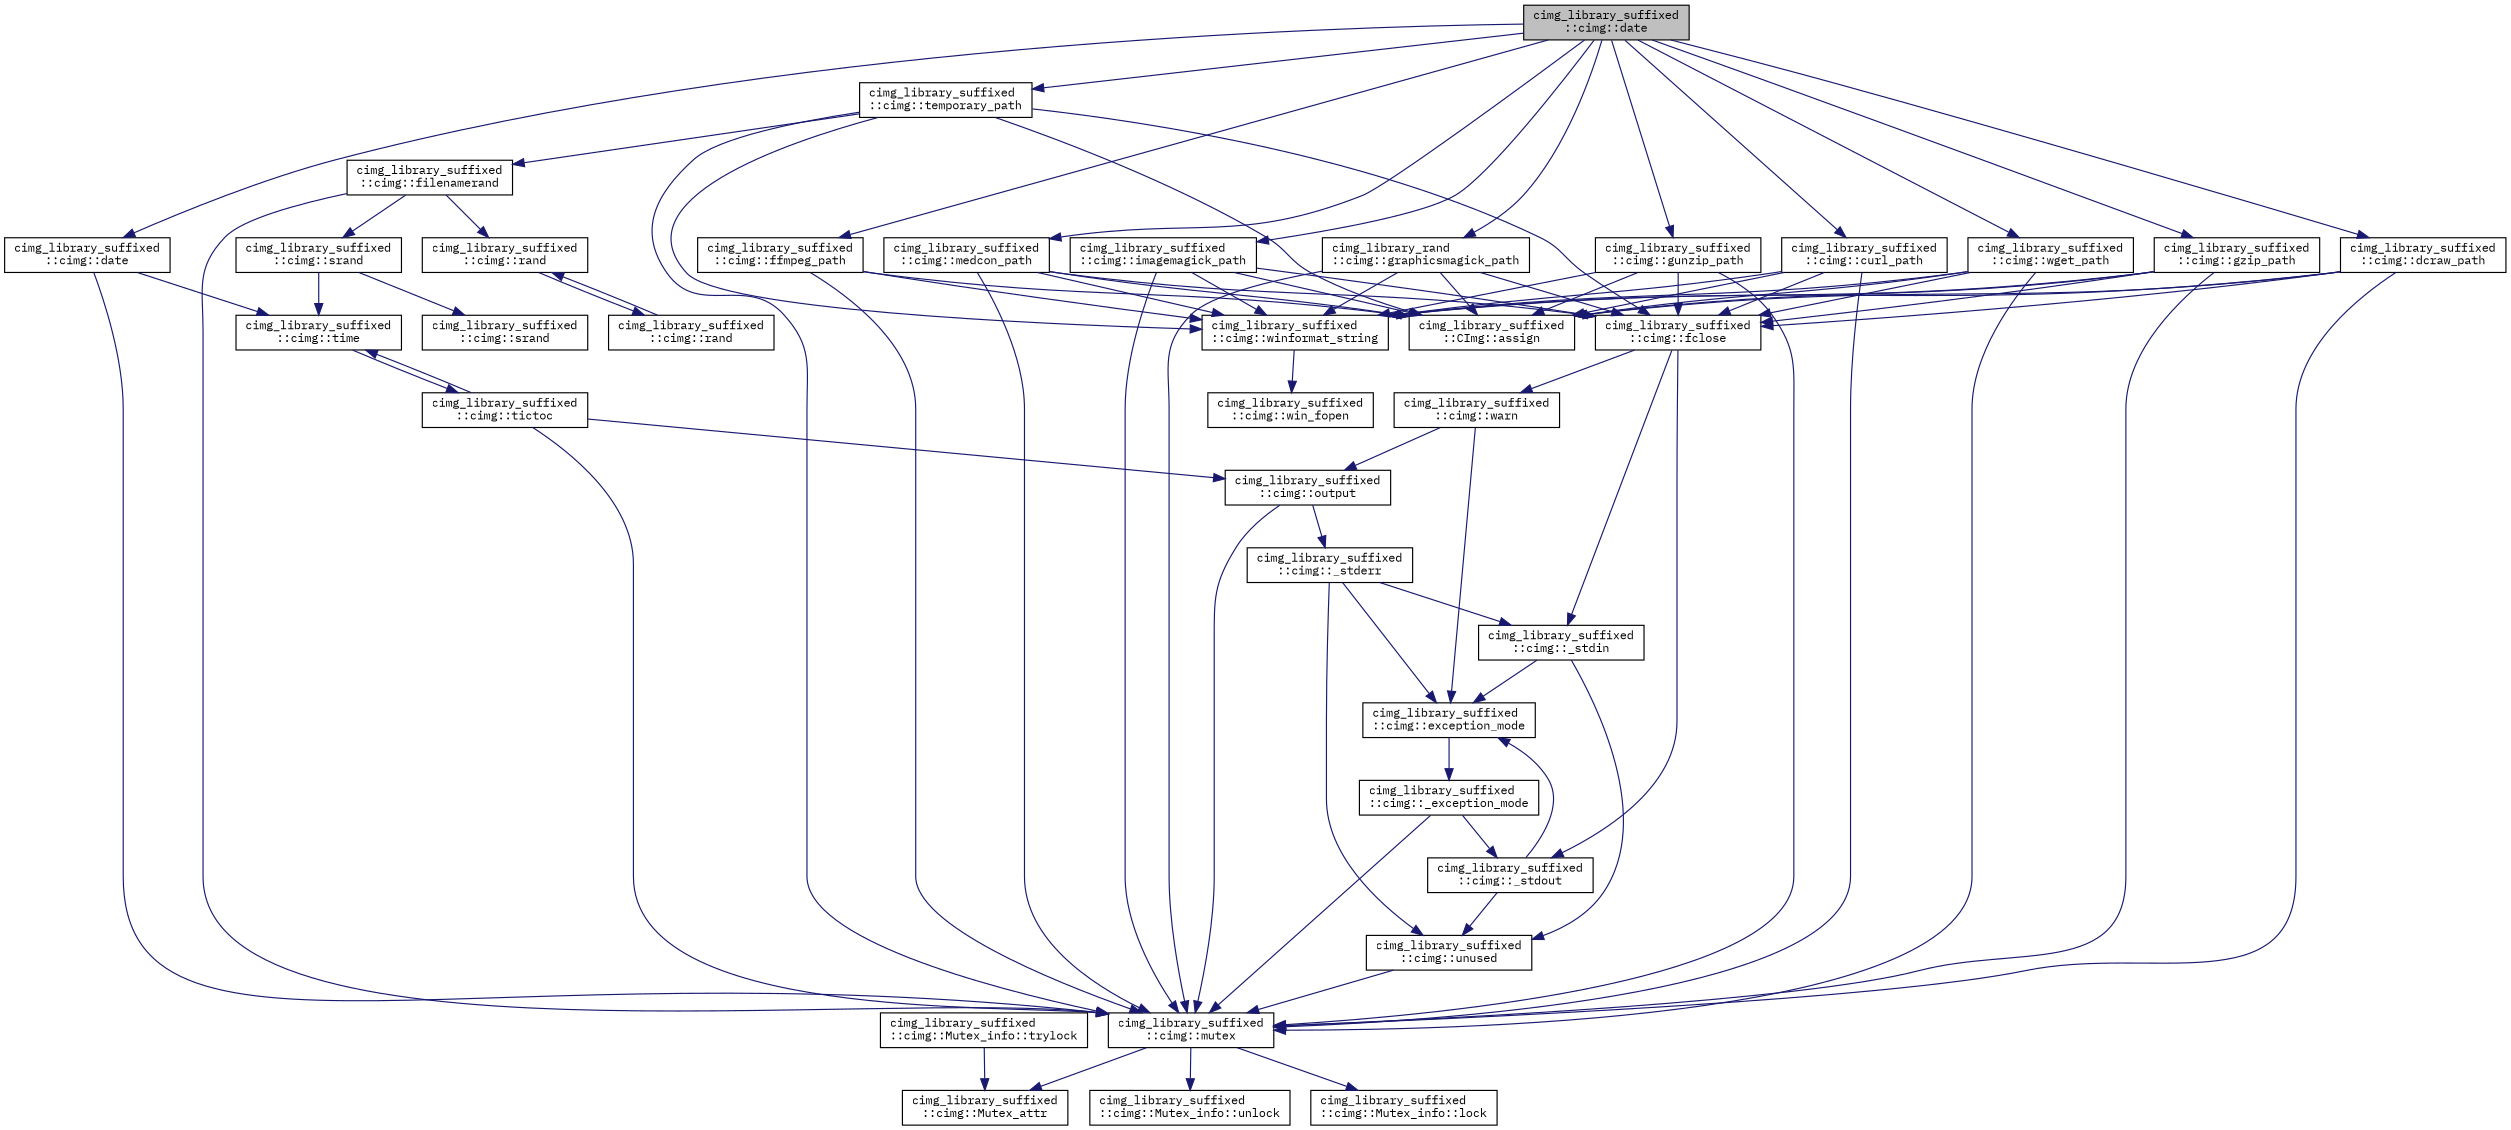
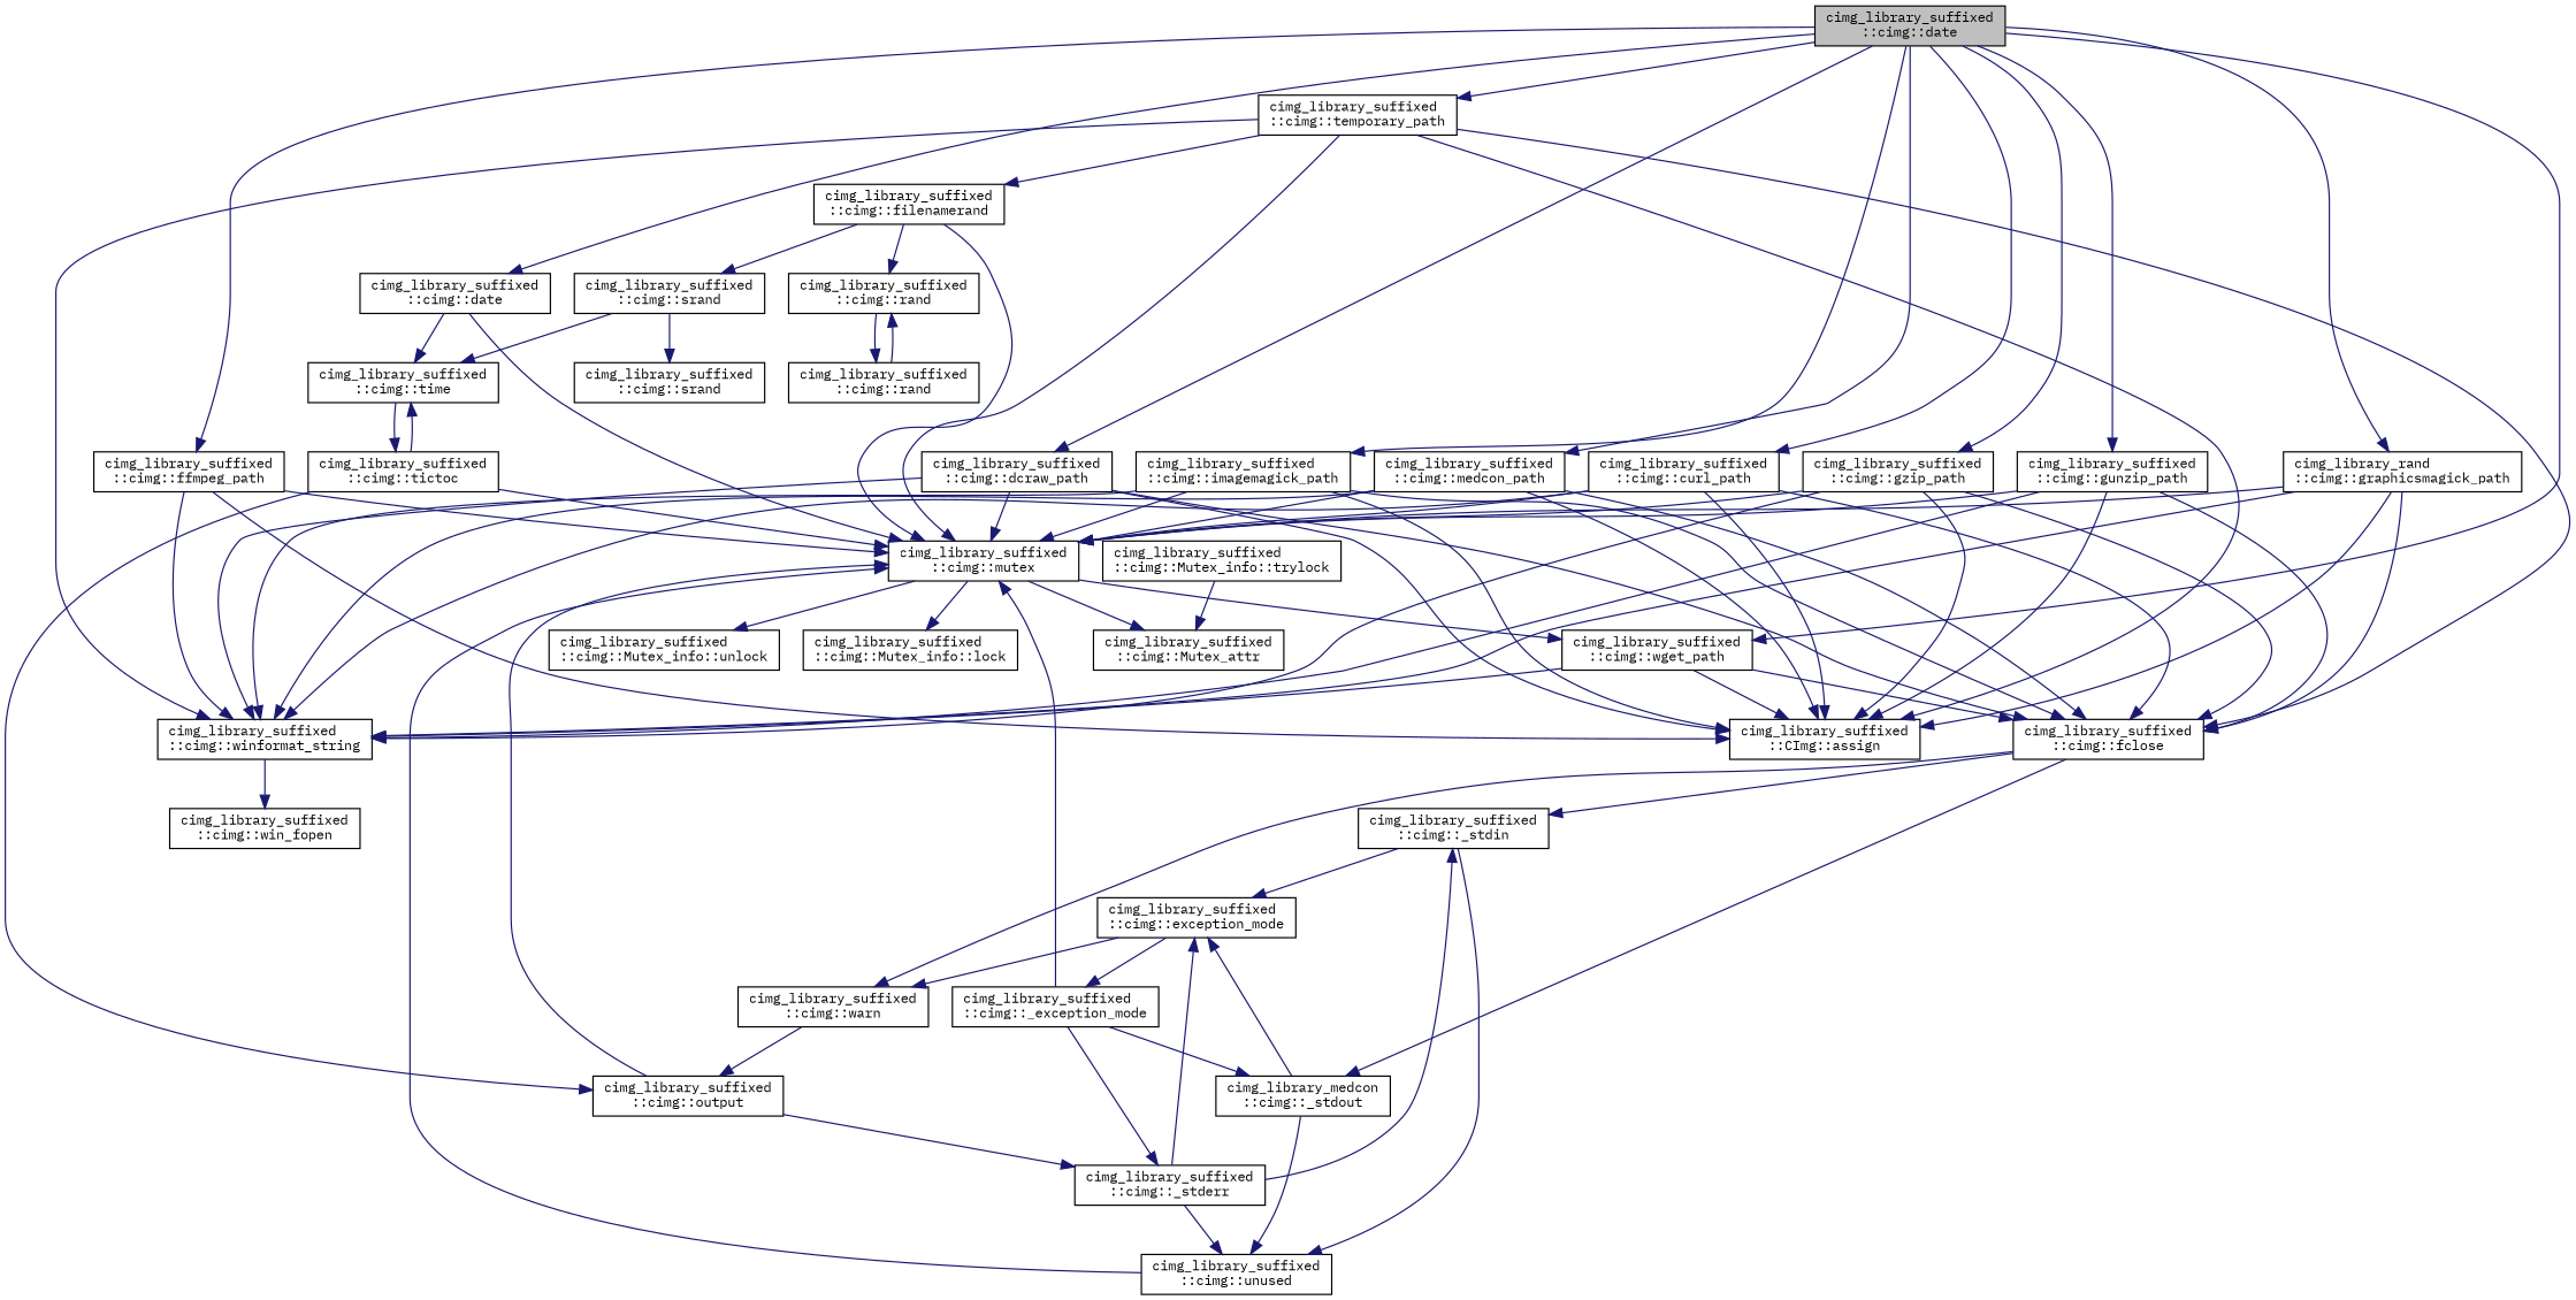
  digraph {
    fontname="IBM Plex Mono"
    rankdir=TB
    node [color=black fillcolor=white fontname="IBM Plex Mono" fontsize=10 shape=record style=filled]
    edge [color=midnightblue fontname="IBM Plex Mono" fontsize=10 labelfontname=Helvetica labelfontsize=10 style=solid]
    n1 [fillcolor=grey75 fontcolor=black height=0.2 label="cimg_library_suffixed\l::cimg::date" width=0.4]
    n2 [height=0.2 label="cimg_library_suffixed\l::cimg::date" width=0.4]
    n3 [height=0.2 label="cimg_library_suffixed\l::cimg::temporary_path" width=0.4]
    n4 [height=0.2 label="cimg_library_suffixed\l::cimg::imagemagick_path" width=0.4]
    n5 [height=0.2 label="cimg_library_rand\l::cimg::graphicsmagick_path" width=0.4]
    n6 [height=0.2 label="cimg_library_suffixed\l::cimg::medcon_path" width=0.4]
    n7 [height=0.2 label="cimg_library_suffixed\l::cimg::ffmpeg_path" width=0.4]
    n8 [height=0.2 label="cimg_library_suffixed\l::cimg::gzip_path" width=0.4]
    n9 [height=0.2 label="cimg_library_suffixed\l::cimg::gunzip_path" width=0.4]
    n10 [height=0.2 label="cimg_library_suffixed\l::cimg::dcraw_path" width=0.4]
    n11 [height=0.2 label="cimg_library_suffixed\l::cimg::wget_path" width=0.4]
    n12 [height=0.2 label="cimg_library_suffixed\l::cimg::curl_path" width=0.4]
    n13 [height=0.2 label="cimg_library_suffixed\l::cimg::mutex" width=0.4]
    n14 [height=0.2 label="cimg_library_suffixed\l::cimg::time" width=0.4]
    n15 [height=0.2 label="cimg_library_suffixed\l::CImg::assign" width=0.4]
    n16 [height=0.2 label="cimg_library_suffixed\l::cimg::filenamerand" width=0.4]
    n17 [height=0.2 label="cimg_library_suffixed\l::cimg::winformat_string" width=0.4]
    n18 [height=0.2 label="cimg_library_suffixed\l::cimg::fclose" width=0.4]
    n19 [height=0.2 label="cimg_library_suffixed\l::cimg::Mutex_attr" width=0.4]
    n20 [height=0.2 label="cimg_library_suffixed\l::cimg::Mutex_info::unlock" width=0.4]
    n21 [height=0.2 label="cimg_library_suffixed\l::cimg::Mutex_info::lock" width=0.4]
    n22 [height=0.2 label="cimg_library_suffixed\l::cimg::tictoc" width=0.4]
    n23 [height=0.2 label="cimg_library_suffixed\l::cimg::Mutex_info::trylock" width=0.4]
    n24 [height=0.2 label="cimg_library_suffixed\l::cimg::output" width=0.4]
    n25 [height=0.2 label="cimg_library_suffixed\l::cimg::_stderr" width=0.4]
    n26 [height=0.2 label="cimg_library_suffixed\l::cimg::unused" width=0.4]
    n27 [height=0.2 label="cimg_library_suffixed\l::cimg::exception_mode" width=0.4]
    n28 [height=0.2 label="cimg_library_suffixed\l::cimg::_stdin" width=0.4]
    n29 [height=0.2 label="cimg_library_suffixed\l::cimg::_exception_mode" width=0.4]
-   n30 [height=0.2 label="cimg_library_suffixed\l::cimg::_stdout" width=0.4]
+   n30 [height=0.2 label="cimg_library_medcon\l::cimg::_stdout" width=0.4]
    n31 [height=0.2 label="cimg_library_suffixed\l::cimg::srand" width=0.4]
    n32 [height=0.2 label="cimg_library_suffixed\l::cimg::rand" width=0.4]
    n33 [height=0.2 label="cimg_library_suffixed\l::cimg::win_fopen" width=0.4]
    n34 [height=0.2 label="cimg_library_suffixed\l::cimg::warn" width=0.4]
    n35 [height=0.2 label="cimg_library_suffixed\l::cimg::srand" width=0.4]
    n36 [height=0.2 label="cimg_library_suffixed\l::cimg::rand" width=0.4]
    n1 -> n2
    n1 -> n3
    n1 -> n4
    n1 -> n5
    n1 -> n6
    n1 -> n7
    n1 -> n8
    n1 -> n9
    n1 -> n10
    n1 -> n11
    n1 -> n12
    n2 -> n13
    n2 -> n14
    n3 -> n13
    n3 -> n15
    n3 -> n16
    n3 -> n17
    n3 -> n18
    n4 -> n13
    n4 -> n15
    n4 -> n17
    n4 -> n18
    n5 -> n13
    n5 -> n15
    n5 -> n17
    n5 -> n18
    n6 -> n13
    n6 -> n15
    n6 -> n17
    n6 -> n18
    n7 -> n13
    n7 -> n15
    n7 -> n17
    n8 -> n13
    n8 -> n15
    n8 -> n17
    n8 -> n18
    n9 -> n13
    n9 -> n15
    n9 -> n17
    n9 -> n18
    n10 -> n13
    n10 -> n15
    n10 -> n17
    n10 -> n18
-   n11 -> n13
+   n13 -> n11
    n11 -> n15
    n11 -> n17
    n11 -> n18
    n12 -> n13
    n12 -> n15
    n12 -> n17
    n12 -> n18
    n13 -> n19
    n13 -> n20
    n13 -> n21
    n14 -> n22
    n16 -> n13
    n16 -> n31
    n16 -> n32
    n17 -> n33
    n18 -> n28
    n18 -> n30
    n18 -> n34
    n22 -> n13
    n22 -> n14
    n22 -> n24
    n23 -> n19
    n24 -> n13
    n24 -> n25
    n25 -> n26
    n25 -> n27
    n25 -> n28
    n26 -> n13
    n27 -> n29
    n28 -> n26
    n28 -> n27
    n29 -> n13
+   n29 -> n25
    n29 -> n30
    n30 -> n26
    n30 -> n27
    n31 -> n14
    n31 -> n35
    n32 -> n36
    n34 -> n24
-   n34 -> n27
+   n27 -> n34
    n36 -> n32
  }
